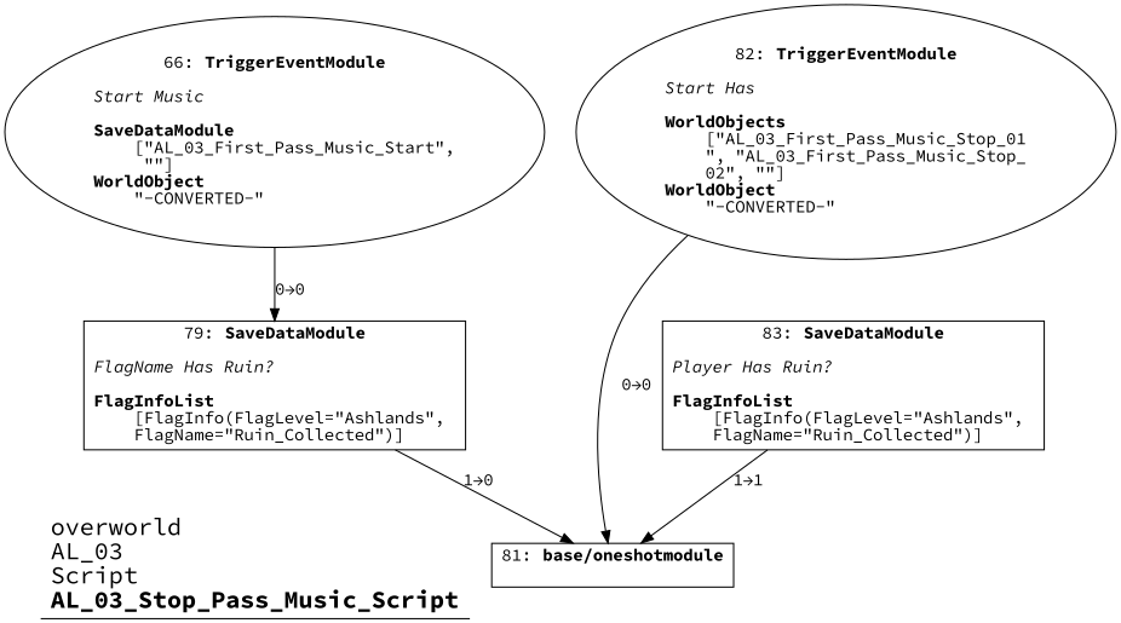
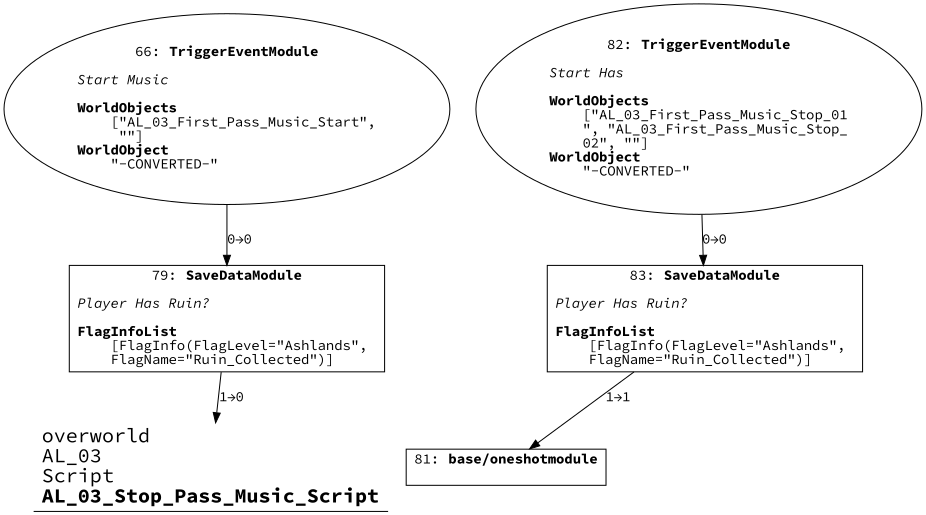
  digraph {
    fontname="Source Code Pro"
    splines=spline
    node [fontname="Source Code Pro" shape=box]
    edge [fontname="Source Code Pro"]
-   n1 [label=<66: <b>TriggerEventModule</b><br/><br/><i>Start Music<br align="left"/></i><br align="left"/><b>SaveDataModule</b><br align="left"/>    [&quot;AL_03_First_Pass_Music_Start&quot;,<br align="left"/>     &quot;&quot;]<br align="left"/><b>WorldObject</b><br align="left"/>    &quot;-CONVERTED-&quot;<br align="left"/>> shape=oval]
-   n2 [label=<79: <b>SaveDataModule</b><br/><br/><i>FlagName Has Ruin?<br align="left"/></i><br align="left"/><b>FlagInfoList</b><br align="left"/>    [FlagInfo(FlagLevel=&quot;Ashlands&quot;, <br align="left"/>    FlagName=&quot;Ruin_Collected&quot;)]<br align="left"/>>]
+   n1 [label=<66: <b>TriggerEventModule</b><br/><br/><i>Start Music<br align="left"/></i><br align="left"/><b>WorldObjects</b><br align="left"/>    [&quot;AL_03_First_Pass_Music_Start&quot;,<br align="left"/>     &quot;&quot;]<br align="left"/><b>WorldObject</b><br align="left"/>    &quot;-CONVERTED-&quot;<br align="left"/>> shape=oval]
+   n2 [label=<79: <b>SaveDataModule</b><br/><br/><i>Player Has Ruin?<br align="left"/></i><br align="left"/><b>FlagInfoList</b><br align="left"/>    [FlagInfo(FlagLevel=&quot;Ashlands&quot;, <br align="left"/>    FlagName=&quot;Ruin_Collected&quot;)]<br align="left"/>>]
    n3 [label=<81: <b>base/oneshotmodule</b><br/><br/>>]
    n4 [label=<82: <b>TriggerEventModule</b><br/><br/><i>Start Has<br align="left"/></i><br align="left"/><b>WorldObjects</b><br align="left"/>    [&quot;AL_03_First_Pass_Music_Stop_01<br align="left"/>    &quot;, &quot;AL_03_First_Pass_Music_Stop_<br align="left"/>    02&quot;, &quot;&quot;]<br align="left"/><b>WorldObject</b><br align="left"/>    &quot;-CONVERTED-&quot;<br align="left"/>> shape=oval]
    n5 [label=<83: <b>SaveDataModule</b><br/><br/><i>Player Has Ruin?<br align="left"/></i><br align="left"/><b>FlagInfoList</b><br align="left"/>    [FlagInfo(FlagLevel=&quot;Ashlands&quot;, <br align="left"/>    FlagName=&quot;Ruin_Collected&quot;)]<br align="left"/>>]
    n6 [label=<<font point-size="20">overworld<br align="left"/>AL_03<br align="left"/>Script<br align="left"/><b>AL_03_Stop_Pass_Music_Script</b><br align="left"/></font>> shape=underline]
    n1 -> n2 [label="0→0"]
-   n2 -> n3 [label="1→0"]
-   n4 -> n3 [label="0→0"]
+   n2 -> n6 [label="1→0"]
+   n4 -> n5 [label="0→0"]
    n5 -> n3 [label="1→1"]
  }
